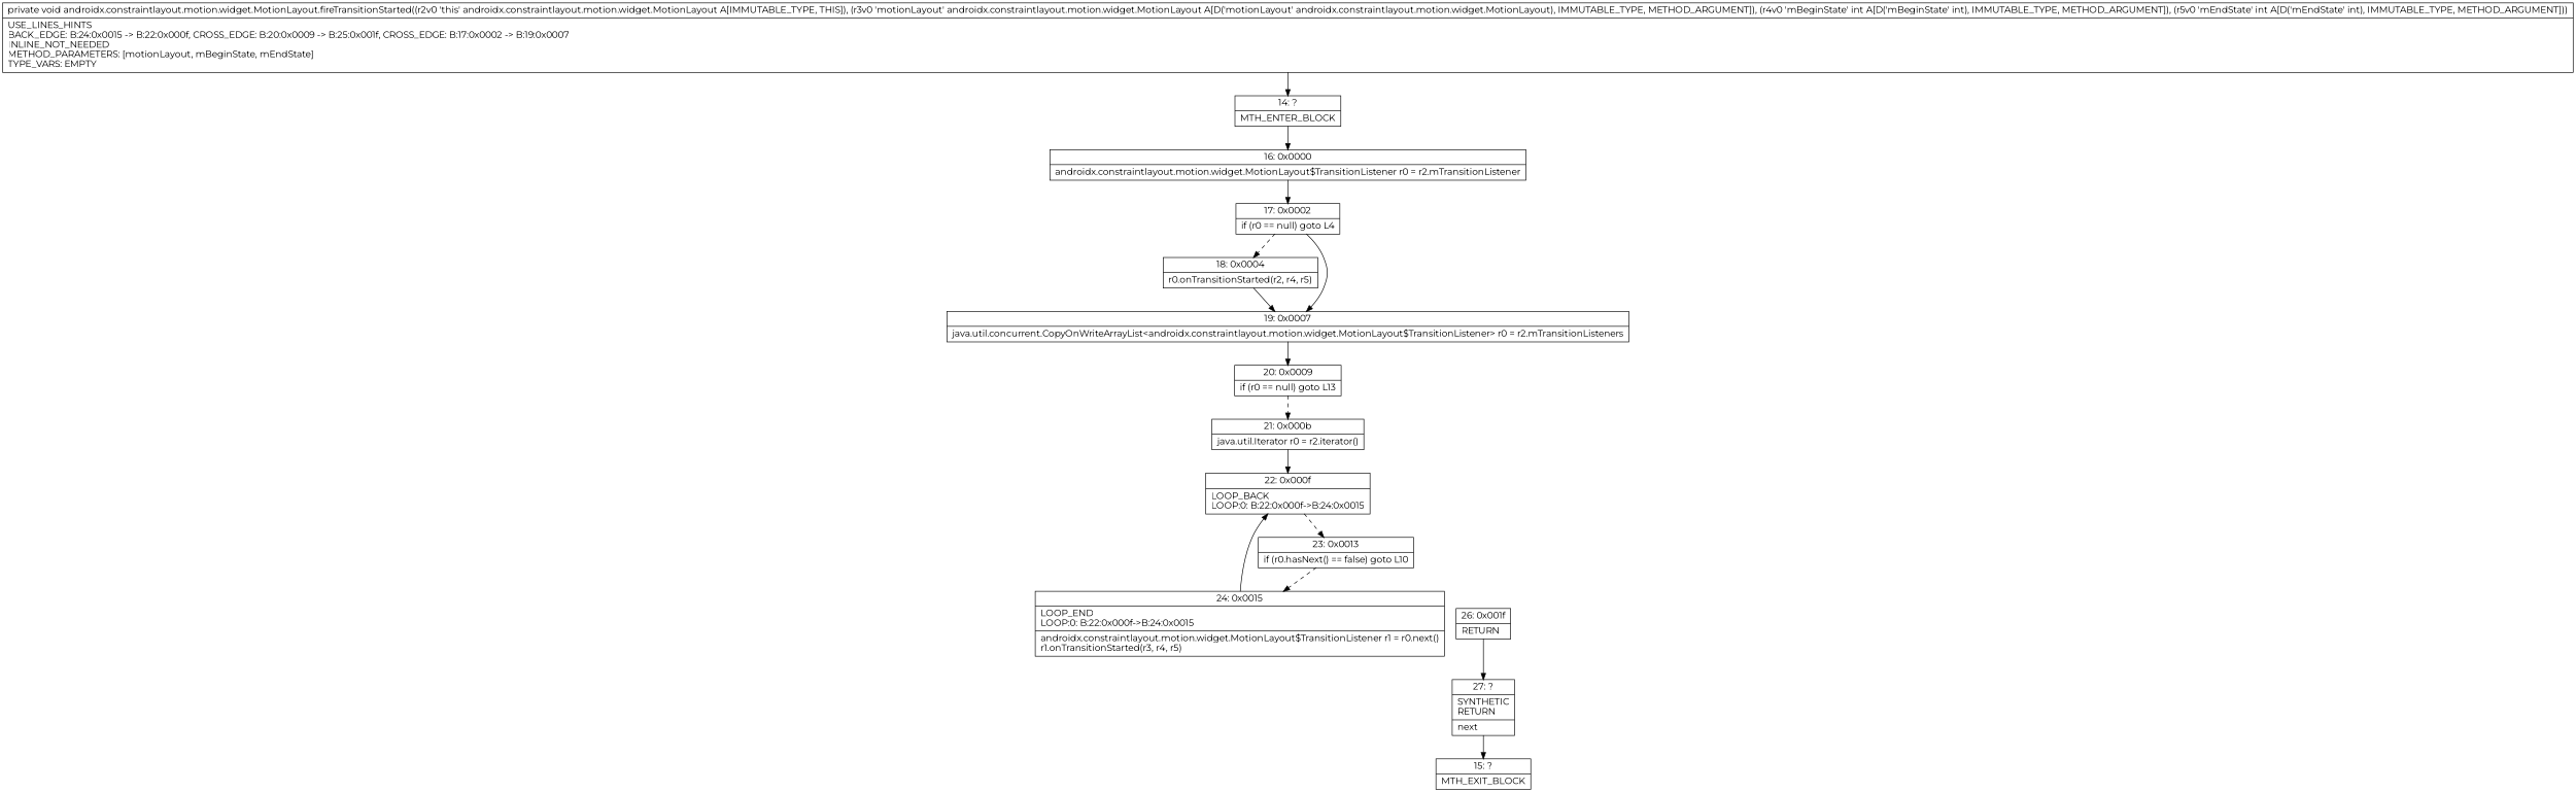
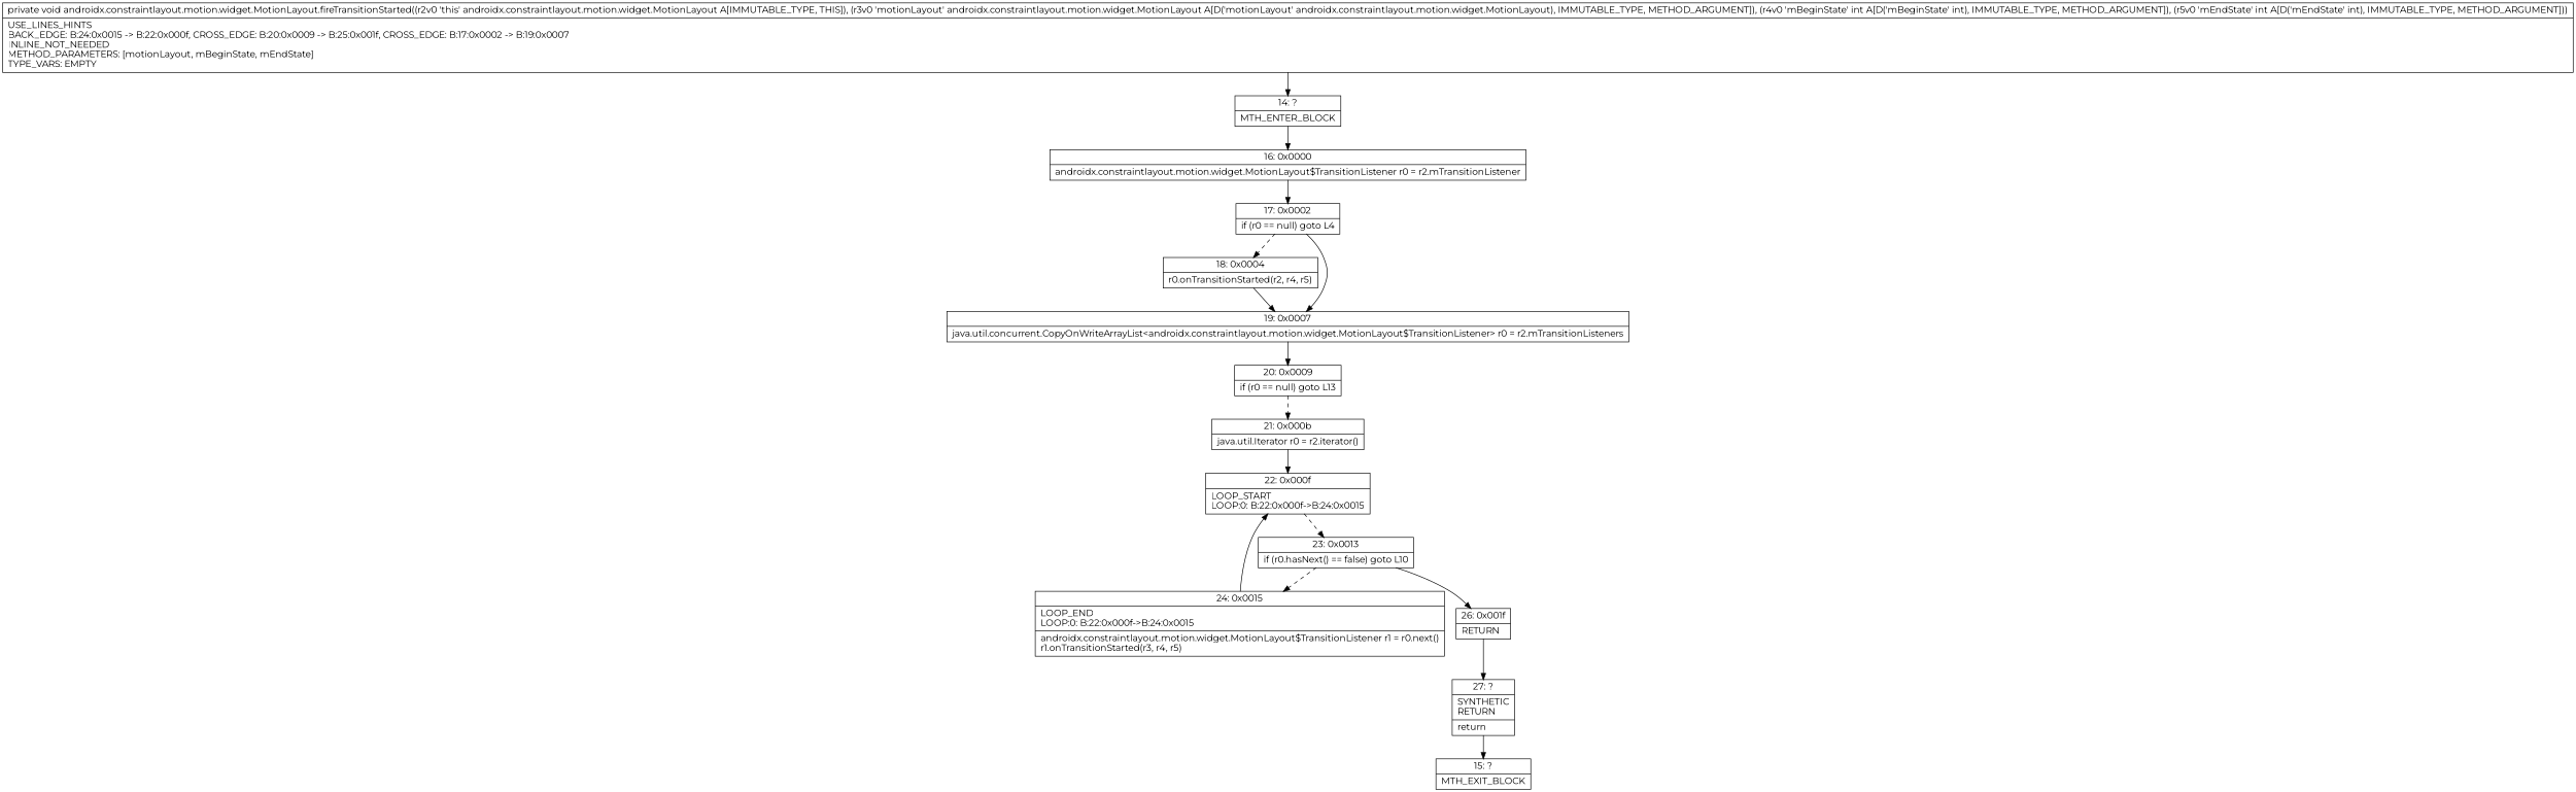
  digraph {
    fontname=Montserrat
    node [fontname=Montserrat shape=record]
    edge [fontname=Montserrat]
    n1 [label="{14\:\ ?|MTH_ENTER_BLOCK\l}"]
    n2 [label="{16\:\ 0x0000|androidx.constraintlayout.motion.widget.MotionLayout$TransitionListener r0 = r2.mTransitionListener\l}"]
    n3 [label="{17\:\ 0x0002|if (r0 == null) goto L4\l}"]
    n4 [label="{18\:\ 0x0004|r0.onTransitionStarted(r2, r4, r5)\l}"]
    n5 [label="{19\:\ 0x0007|java.util.concurrent.CopyOnWriteArrayList\<androidx.constraintlayout.motion.widget.MotionLayout$TransitionListener\> r0 = r2.mTransitionListeners\l}"]
    n6 [label="{20\:\ 0x0009|if (r0 == null) goto L13\l}"]
    n7 [label="{21\:\ 0x000b|java.util.Iterator r0 = r2.iterator()\l}"]
-   n8 [label="{22\:\ 0x000f|LOOP_BACK\lLOOP:0: B:22:0x000f\-\>B:24:0x0015\l}"]
+   n8 [label="{22\:\ 0x000f|LOOP_START\lLOOP:0: B:22:0x000f\-\>B:24:0x0015\l}"]
    n9 [label="{23\:\ 0x0013|if (r0.hasNext() == false) goto L10\l}"]
    n10 [label="{24\:\ 0x0015|LOOP_END\lLOOP:0: B:22:0x000f\-\>B:24:0x0015\l|androidx.constraintlayout.motion.widget.MotionLayout$TransitionListener r1 = r0.next()\lr1.onTransitionStarted(r3, r4, r5)\l}"]
    n11 [label="{26\:\ 0x001f|RETURN\l}"]
-   n12 [label="{27\:\ ?|SYNTHETIC\lRETURN\l|next\l}"]
+   n12 [label="{27\:\ ?|SYNTHETIC\lRETURN\l|return\l}"]
    n13 [label="{15\:\ ?|MTH_EXIT_BLOCK\l}"]
    n14 [label="{private void androidx.constraintlayout.motion.widget.MotionLayout.fireTransitionStarted((r2v0 'this' androidx.constraintlayout.motion.widget.MotionLayout A[IMMUTABLE_TYPE, THIS]), (r3v0 'motionLayout' androidx.constraintlayout.motion.widget.MotionLayout A[D('motionLayout' androidx.constraintlayout.motion.widget.MotionLayout), IMMUTABLE_TYPE, METHOD_ARGUMENT]), (r4v0 'mBeginState' int A[D('mBeginState' int), IMMUTABLE_TYPE, METHOD_ARGUMENT]), (r5v0 'mEndState' int A[D('mEndState' int), IMMUTABLE_TYPE, METHOD_ARGUMENT]))  | USE_LINES_HINTS\lBACK_EDGE: B:24:0x0015 \-\> B:22:0x000f, CROSS_EDGE: B:20:0x0009 \-\> B:25:0x001f, CROSS_EDGE: B:17:0x0002 \-\> B:19:0x0007\lINLINE_NOT_NEEDED\lMETHOD_PARAMETERS: [motionLayout, mBeginState, mEndState]\lTYPE_VARS: EMPTY\l}"]
    n1 -> n2
    n2 -> n3
    n3 -> n4 [style=dashed]
    n3 -> n5
    n4 -> n5
    n5 -> n6
    n6 -> n7 [style=dashed]
    n7 -> n8
    n8 -> n9 [style=dashed]
    n9 -> n10 [style=dashed]
+   n9 -> n11
    n10 -> n8
    n11 -> n12
    n12 -> n13
    n14 -> n1
  }
